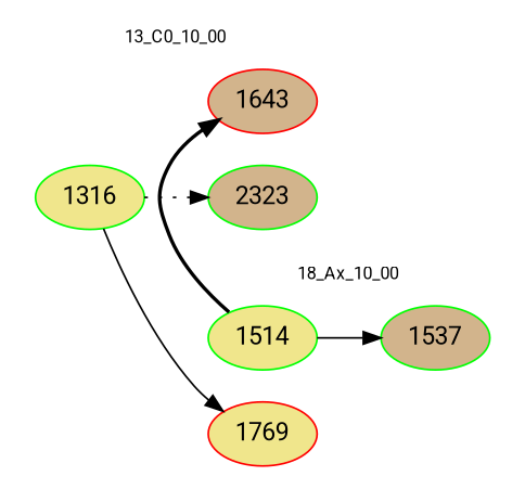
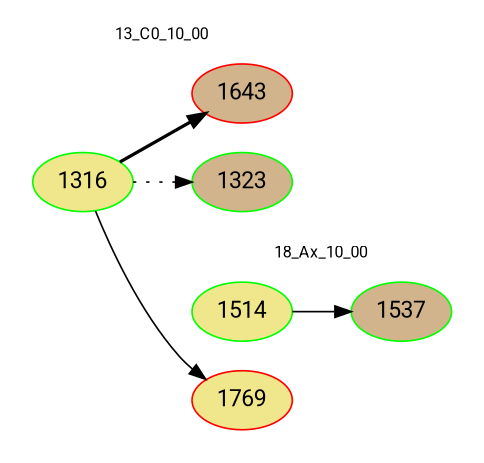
  digraph {
    fontname=Roboto
    rankdir=LR
    node [color=green fillcolor=khaki fontname=Roboto style=filled]
    edge [color=black fontname=Roboto style=solid]
    n1 [label=1514]
    n2 [color=red label=1769]
    n3 [fillcolor=tan label=1537]
    n4 [label=1316]
-   n5 [fillcolor=tan label=2323]
+   n5 [fillcolor=tan label=1323]
    n6 [color=red fillcolor=tan label=1643]
    subgraph cluster_1 {
      color=white
      fontsize=10
      label="18_Ax_10_00"
      n1
      n2
      n3
    }
    subgraph cluster_2 {
      color=white
      fontsize=10
      label="13_C0_10_00"
      n4
      n5
      n6
    }
    n1 -> n3
    n4 -> n2
    n4 -> n5 [style=dotted]
-   n1 -> n6 [style=bold]
+   n4 -> n6 [style=bold]
  }
